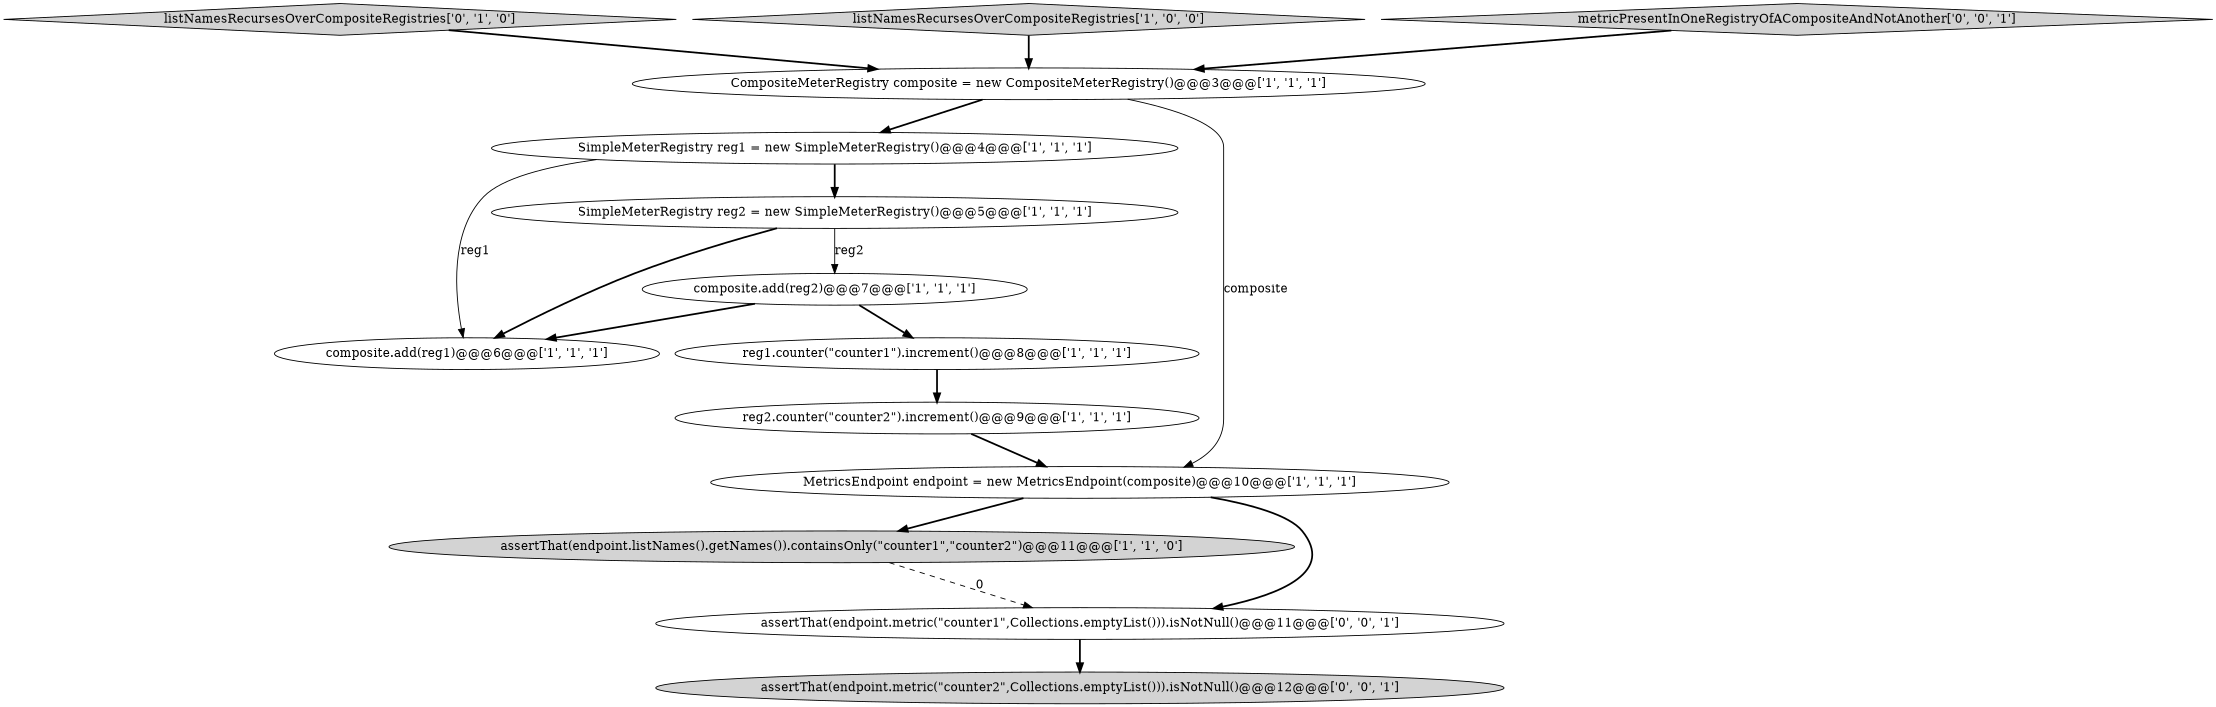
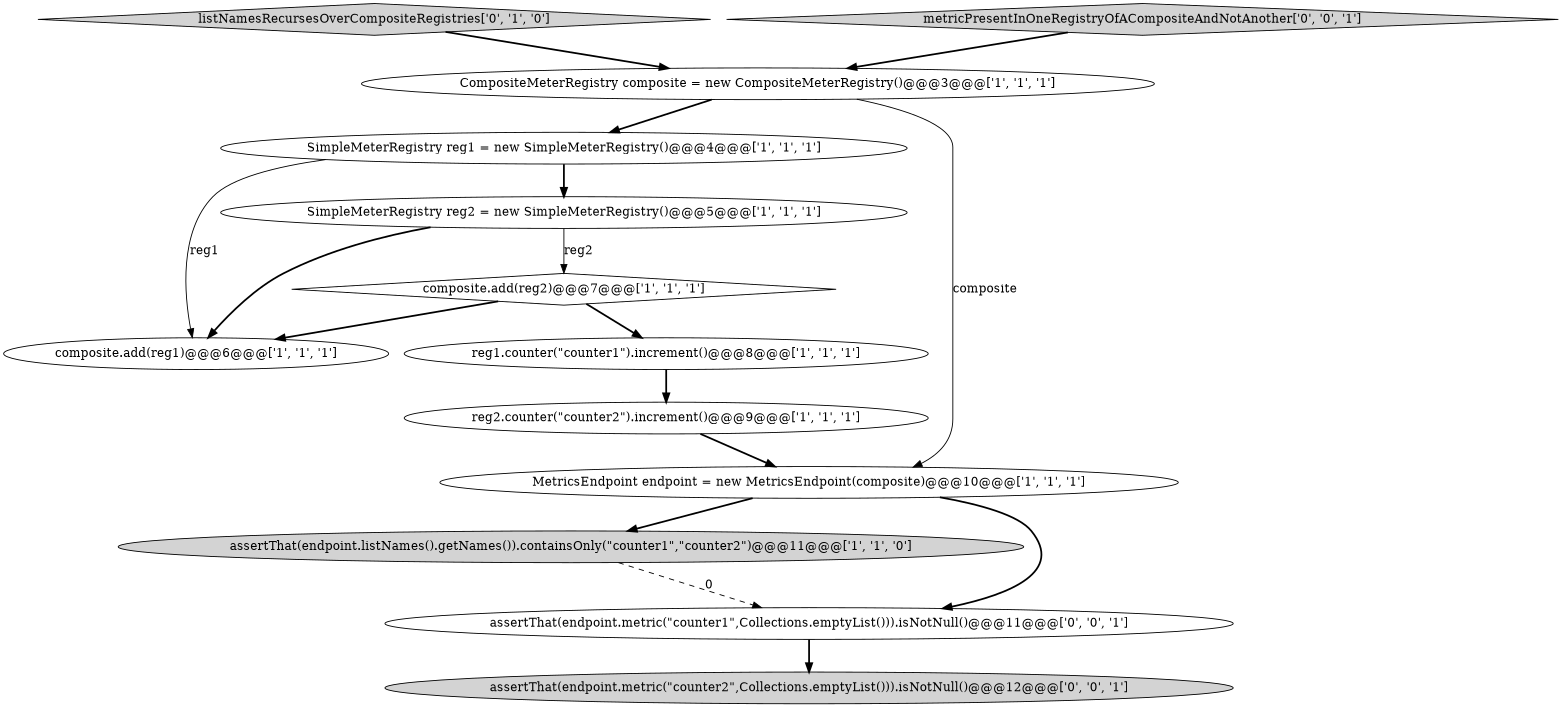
  digraph {
    node [fillcolor=white shape=ellipse style=filled]
    edge [style=bold]
    n1 [fillcolor=lightgray label="listNamesRecursesOverCompositeRegistries['0', '1', '0']" shape=diamond]
    n2 [label="CompositeMeterRegistry composite = new CompositeMeterRegistry()@@@3@@@['1', '1', '1']"]
    n3 [label="SimpleMeterRegistry reg1 = new SimpleMeterRegistry()@@@4@@@['1', '1', '1']"]
    n4 [label="MetricsEndpoint endpoint = new MetricsEndpoint(composite)@@@10@@@['1', '1', '1']"]
    n5 [label="composite.add(reg1)@@@6@@@['1', '1', '1']"]
-   n6 [label="composite.add(reg2)@@@7@@@['1', '1', '1']"]
+   n6 [label="composite.add(reg2)@@@7@@@['1', '1', '1']" shape=diamond]
    n7 [label="reg1.counter(\"counter1\").increment()@@@8@@@['1', '1', '1']"]
    n8 [label="reg2.counter(\"counter2\").increment()@@@9@@@['1', '1', '1']"]
    n9 [fillcolor=lightgray label="assertThat(endpoint.listNames().getNames()).containsOnly(\"counter1\",\"counter2\")@@@11@@@['1', '1', '0']"]
    n10 [label="assertThat(endpoint.metric(\"counter1\",Collections.emptyList())).isNotNull()@@@11@@@['0', '0', '1']"]
    n11 [fillcolor=lightgray label="assertThat(endpoint.metric(\"counter2\",Collections.emptyList())).isNotNull()@@@12@@@['0', '0', '1']"]
    n12 [label="SimpleMeterRegistry reg2 = new SimpleMeterRegistry()@@@5@@@['1', '1', '1']"]
-   n13 [fillcolor=lightgray label="listNamesRecursesOverCompositeRegistries['1', '0', '0']" shape=diamond]
    n14 [fillcolor=lightgray label="metricPresentInOneRegistryOfACompositeAndNotAnother['0', '0', '1']" shape=diamond]
    n1 -> n2
    n2 -> n3
    n2 -> n4 [label=composite style=solid]
    n3 -> n5 [label=reg1 style=solid]
    n3 -> n12
    n4 -> n9
    n4 -> n10
    n6 -> n5
    n6 -> n7
    n7 -> n8
    n8 -> n4
    n9 -> n10 [label=0 style=dashed]
    n10 -> n11
    n12 -> n5
    n12 -> n6 [label=reg2 style=solid]
-   n13 -> n2
    n14 -> n2
  }
